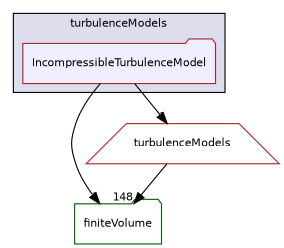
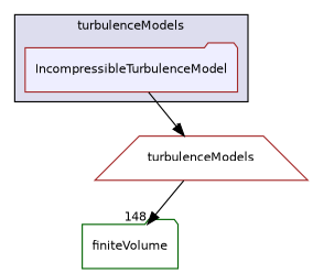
  digraph {
    compound=true
    node [color=brown fontname=Helvetica fontsize=10 shape=folder]
    edge [headlabel=1 labeldistance=1.5 labelfontname=Helvetica labelfontsize=10]
    n1 [fillcolor="#eeeeff" label=IncompressibleTurbulenceModel pencolor=black style=filled]
    n2 [color=darkgreen label=finiteVolume]
    n3 [label=turbulenceModels shape=trapezium]
    subgraph cluster_1 {
      bgcolor="#ddddee"
      fontname=Helvetica
      fontsize=10
      label=turbulenceModels
      pencolor=black
      n1
    }
-   n1 -> n2
    n1 -> n3
    n3 -> n2 [headlabel=148]
  }
